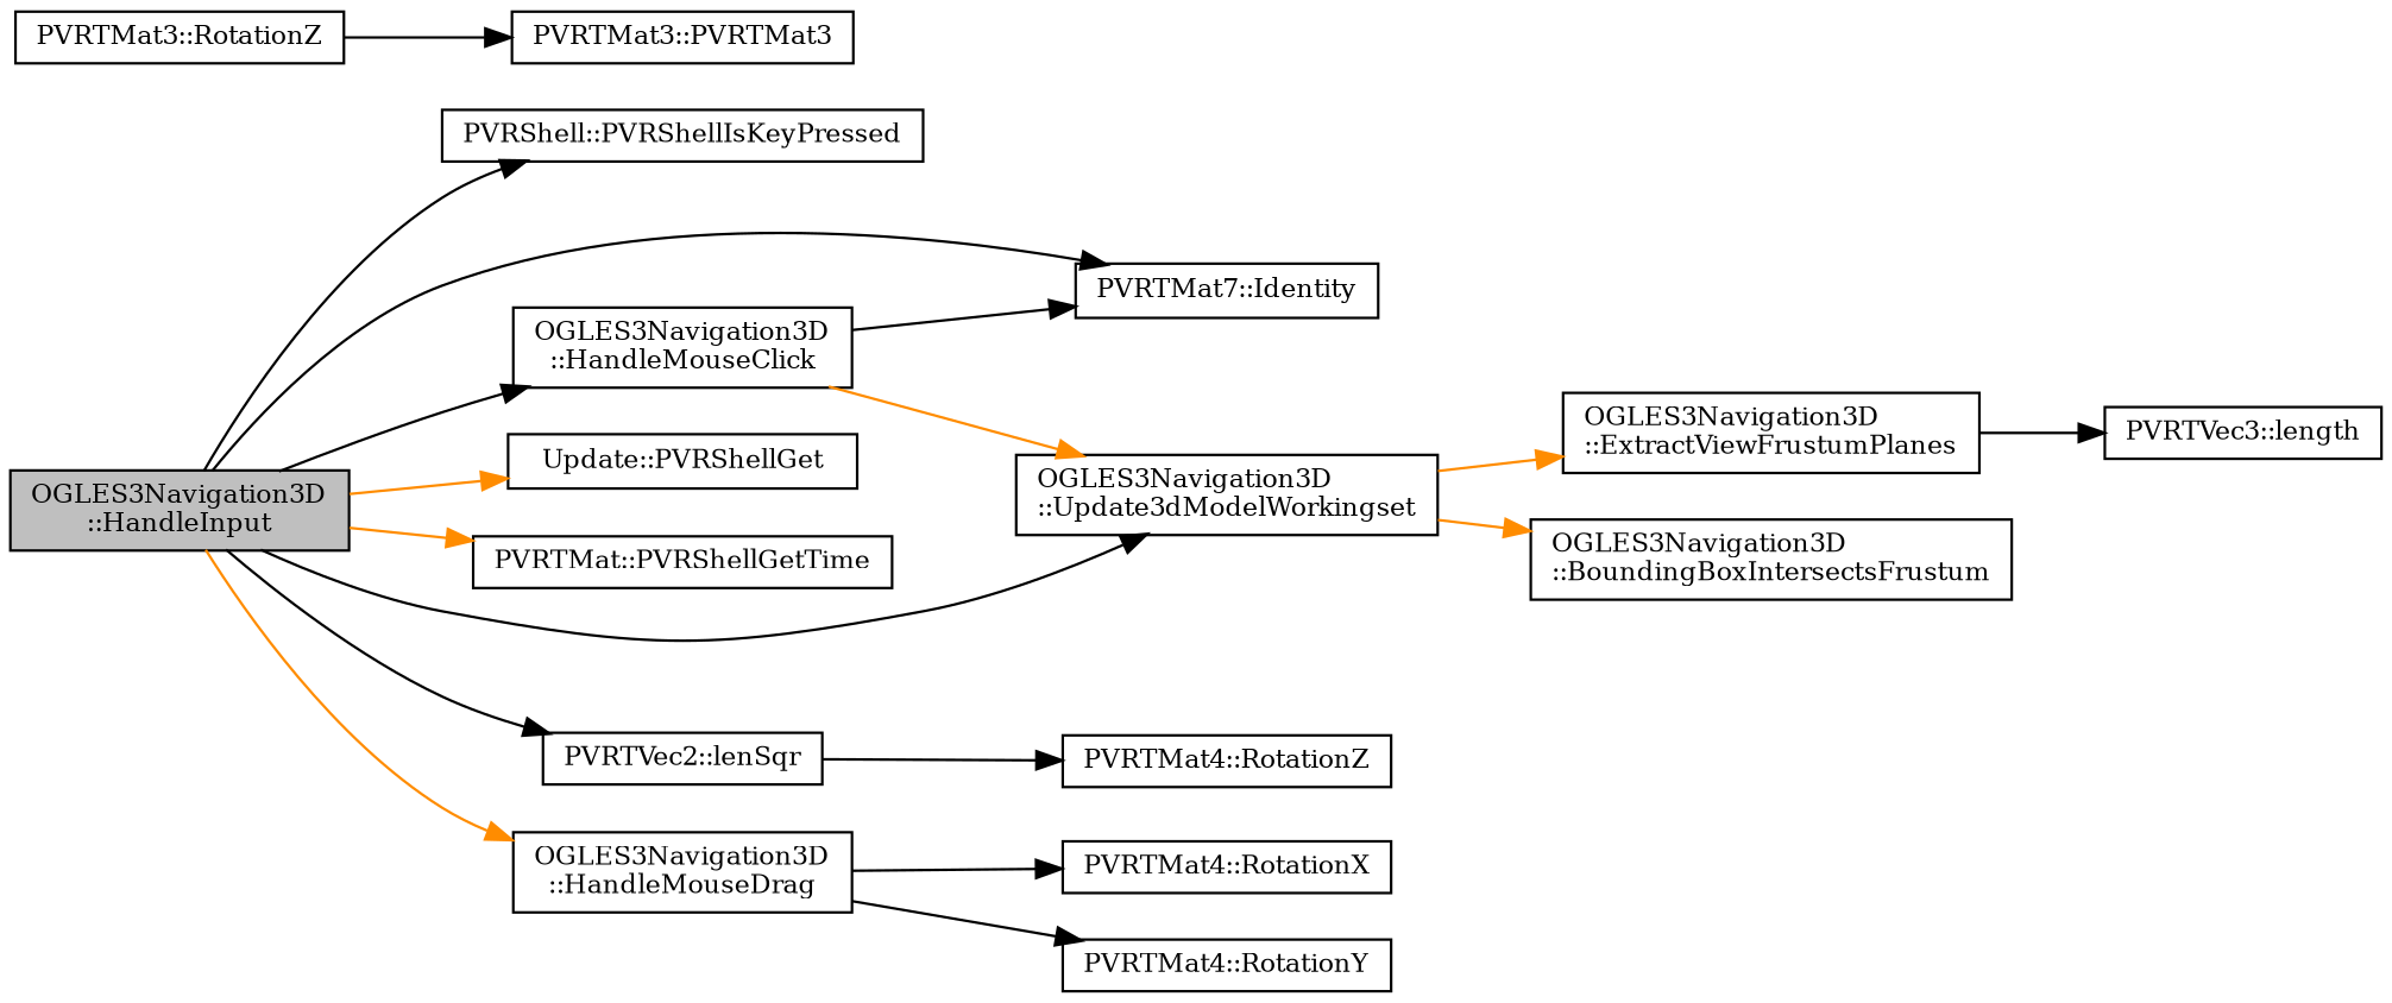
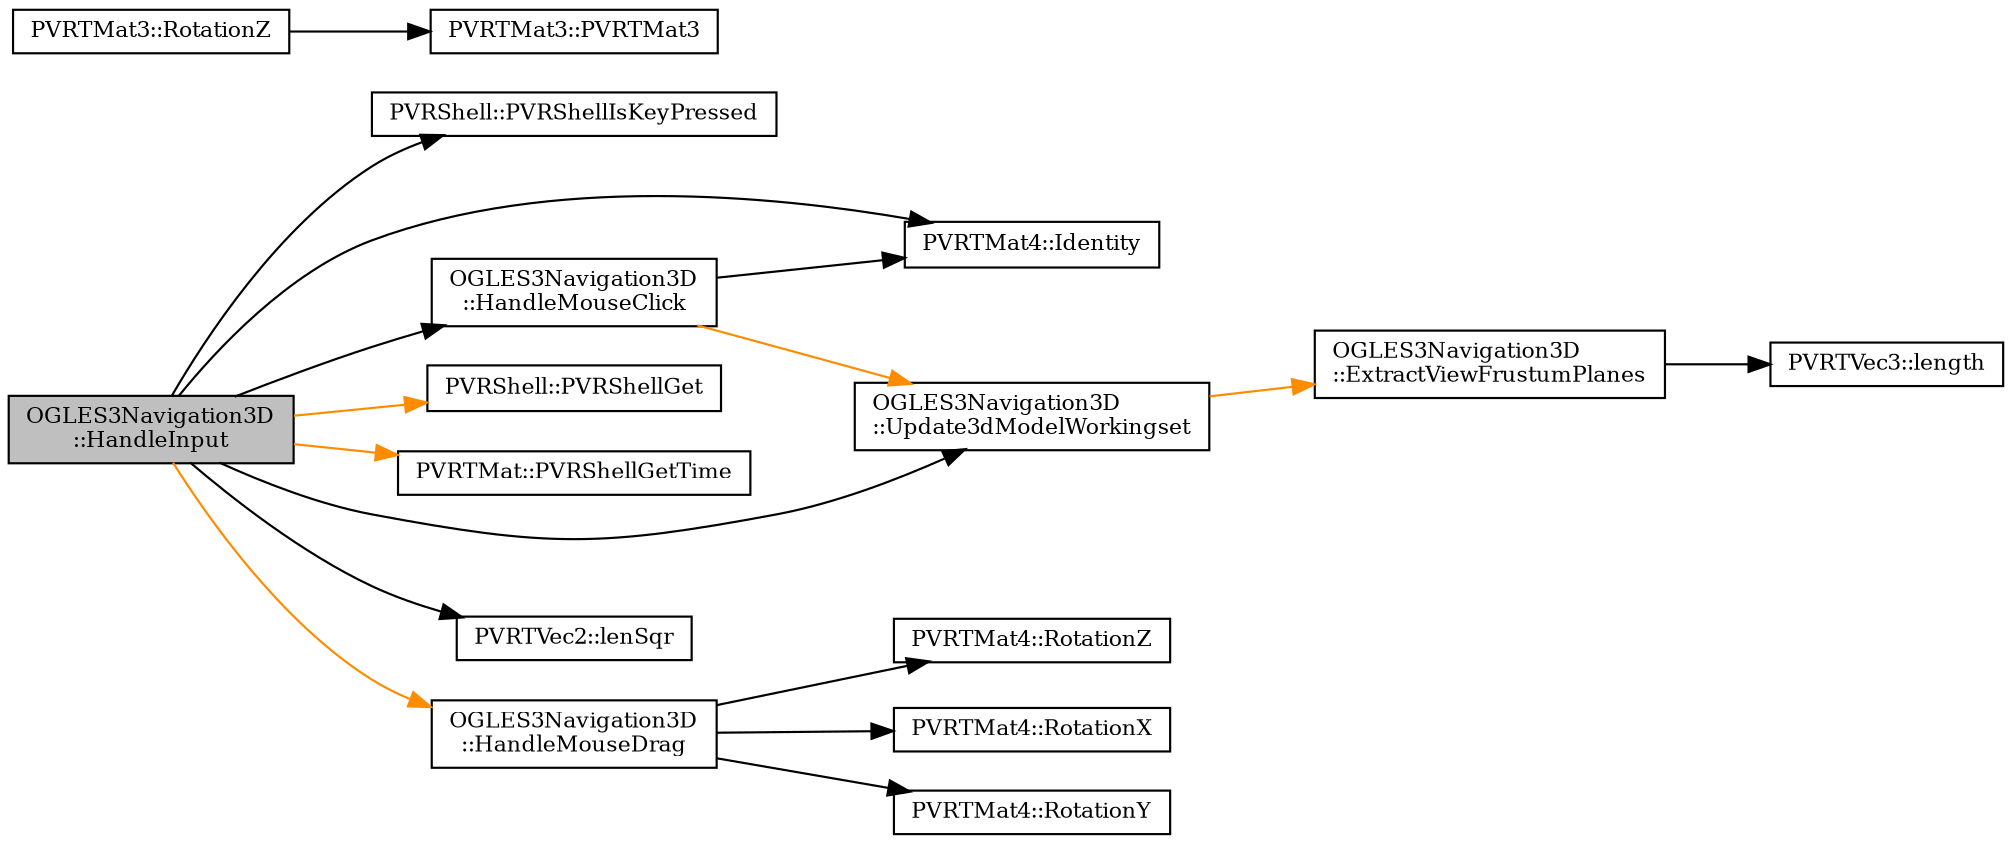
  digraph {
    fontname="DejaVu Serif"
    rankdir=LR
    node [color=black fillcolor=white fontname="DejaVu Serif" fontsize=10 shape=record style=filled]
    edge [color=black fontname="DejaVu Serif" fontsize=10 labelfontname=Helvetica labelfontsize=10 style=solid]
    n1 [fillcolor=grey75 fontcolor=black height=0.2 label="OGLES3Navigation3D\l::HandleInput" width=0.4]
    n2 [height=0.2 label="PVRShell::PVRShellIsKeyPressed" width=0.4]
-   n3 [height=0.2 label="PVRTMat7::Identity" width=0.4]
+   n3 [height=0.2 label="PVRTMat4::Identity" width=0.4]
    n4 [height=0.2 label="OGLES3Navigation3D\l::Update3dModelWorkingset" width=0.4]
-   n5 [height=0.2 label="Update::PVRShellGet" width=0.4]
+   n5 [height=0.2 label="PVRShell::PVRShellGet" width=0.4]
    n6 [height=0.2 label="PVRTMat::PVRShellGetTime" width=0.4]
    n7 [height=0.2 label="PVRTVec2::lenSqr" width=0.4]
    n8 [height=0.2 label="OGLES3Navigation3D\l::HandleMouseDrag" width=0.4]
    n9 [height=0.2 label="OGLES3Navigation3D\l::HandleMouseClick" width=0.4]
    n10 [height=0.2 label="OGLES3Navigation3D\l::ExtractViewFrustumPlanes" width=0.4]
-   n11 [height=0.2 label="OGLES3Navigation3D\l::BoundingBoxIntersectsFrustum" width=0.4]
    n12 [height=0.2 label="PVRTMat4::RotationZ" width=0.4]
    n13 [height=0.2 label="PVRTMat4::RotationY" width=0.4]
    n14 [height=0.2 label="PVRTMat4::RotationX" width=0.4]
    n15 [height=0.2 label="PVRTVec3::length" width=0.4]
    n16 [height=0.2 label="PVRTMat3::RotationZ" width=0.4]
    n17 [height=0.2 label="PVRTMat3::PVRTMat3" width=0.4]
    n1 -> n2
    n1 -> n3
    n1 -> n4
    n1 -> n5 [color=darkorange]
    n1 -> n6 [color=darkorange]
    n1 -> n7
    n1 -> n8 [color=darkorange]
    n1 -> n9
    n4 -> n10 [color=darkorange]
-   n4 -> n11 [color=darkorange]
-   n7 -> n12
+   n8 -> n12
    n8 -> n13
    n8 -> n14
    n9 -> n3
    n9 -> n4 [color=darkorange]
    n10 -> n15
    n16 -> n17
  }
